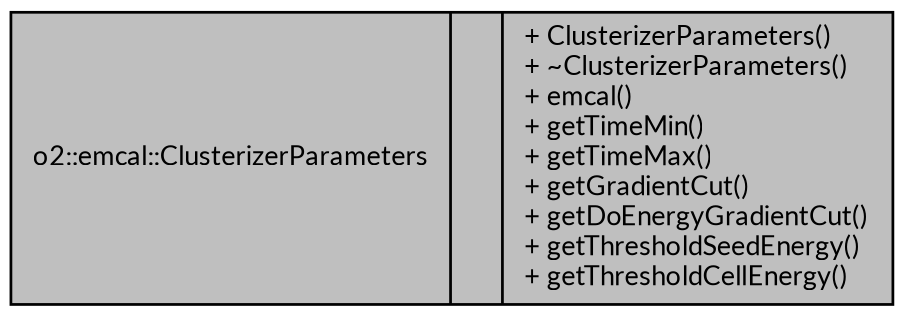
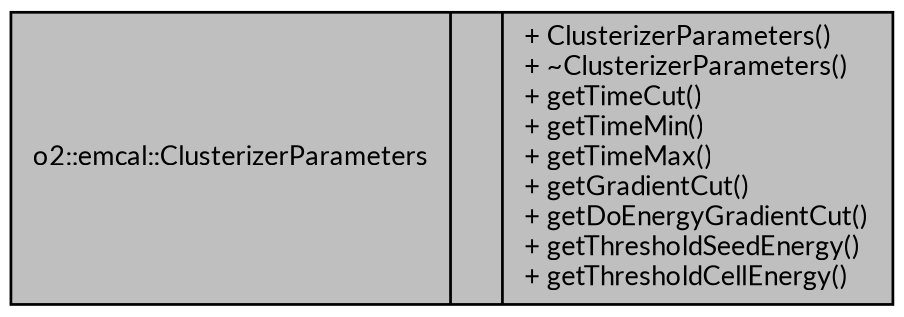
  digraph {
    rankdir=LR
    fontname=Lato
-   n1 [color=black fillcolor=grey75 fontcolor=black fontname=Lato fontsize=10 height=0.2 label="{o2::emcal::ClusterizerParameters\n||+ ClusterizerParameters()\l+ ~ClusterizerParameters()\l+ emcal()\l+ getTimeMin()\l+ getTimeMax()\l+ getGradientCut()\l+ getDoEnergyGradientCut()\l+ getThresholdSeedEnergy()\l+ getThresholdCellEnergy()\l}" shape=record style=filled width=0.4]
+   n1 [color=black fillcolor=grey75 fontcolor=black fontname=Lato fontsize=10 height=0.2 label="{o2::emcal::ClusterizerParameters\n||+ ClusterizerParameters()\l+ ~ClusterizerParameters()\l+ getTimeCut()\l+ getTimeMin()\l+ getTimeMax()\l+ getGradientCut()\l+ getDoEnergyGradientCut()\l+ getThresholdSeedEnergy()\l+ getThresholdCellEnergy()\l}" shape=record style=filled width=0.4]
  }
